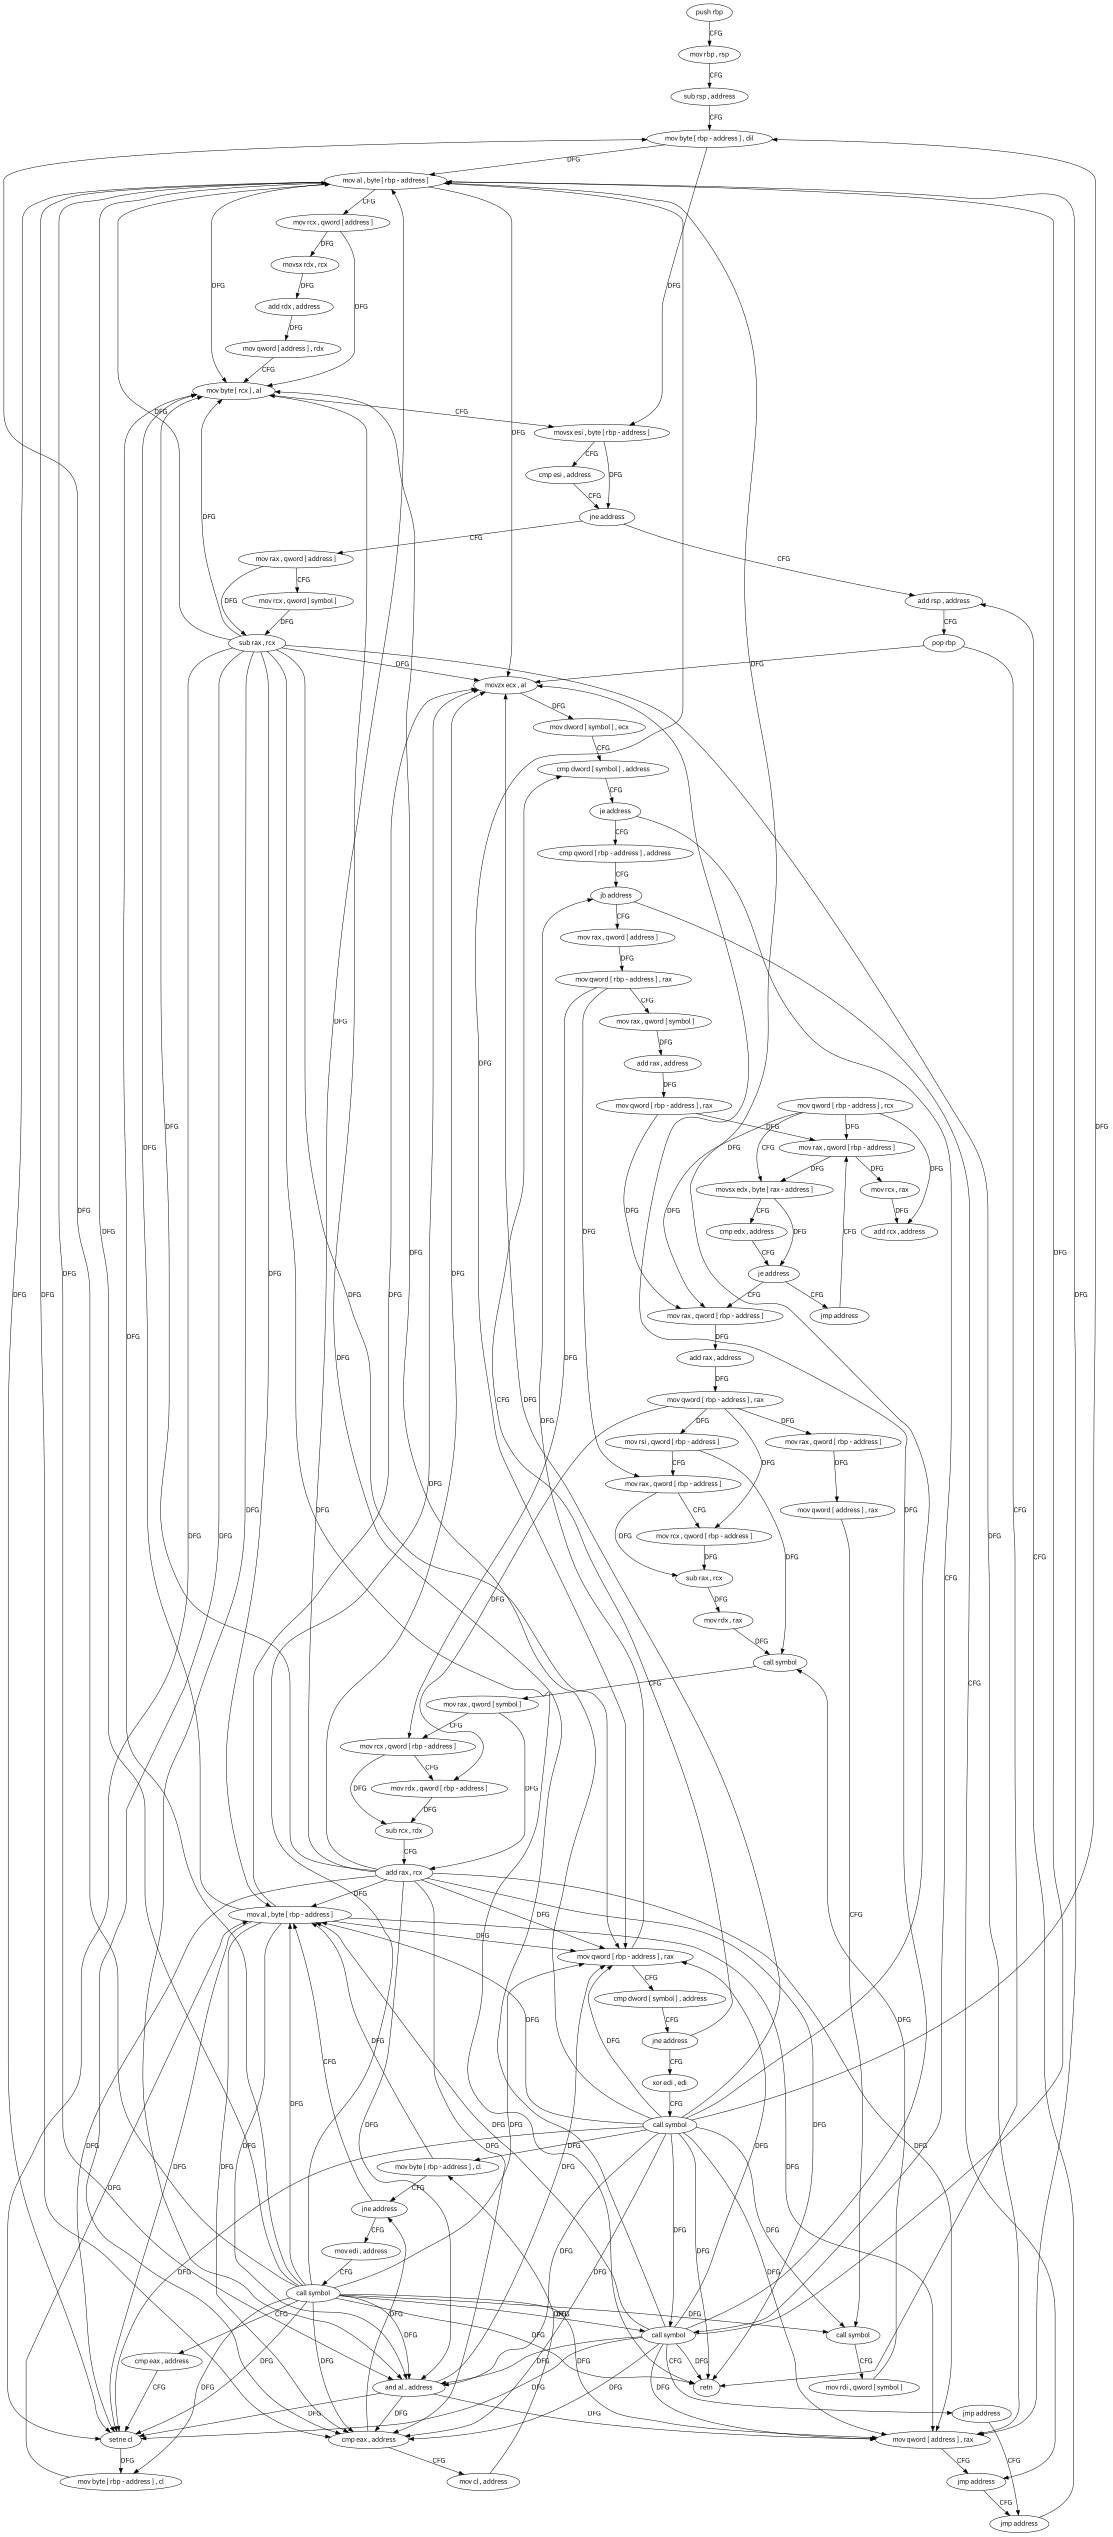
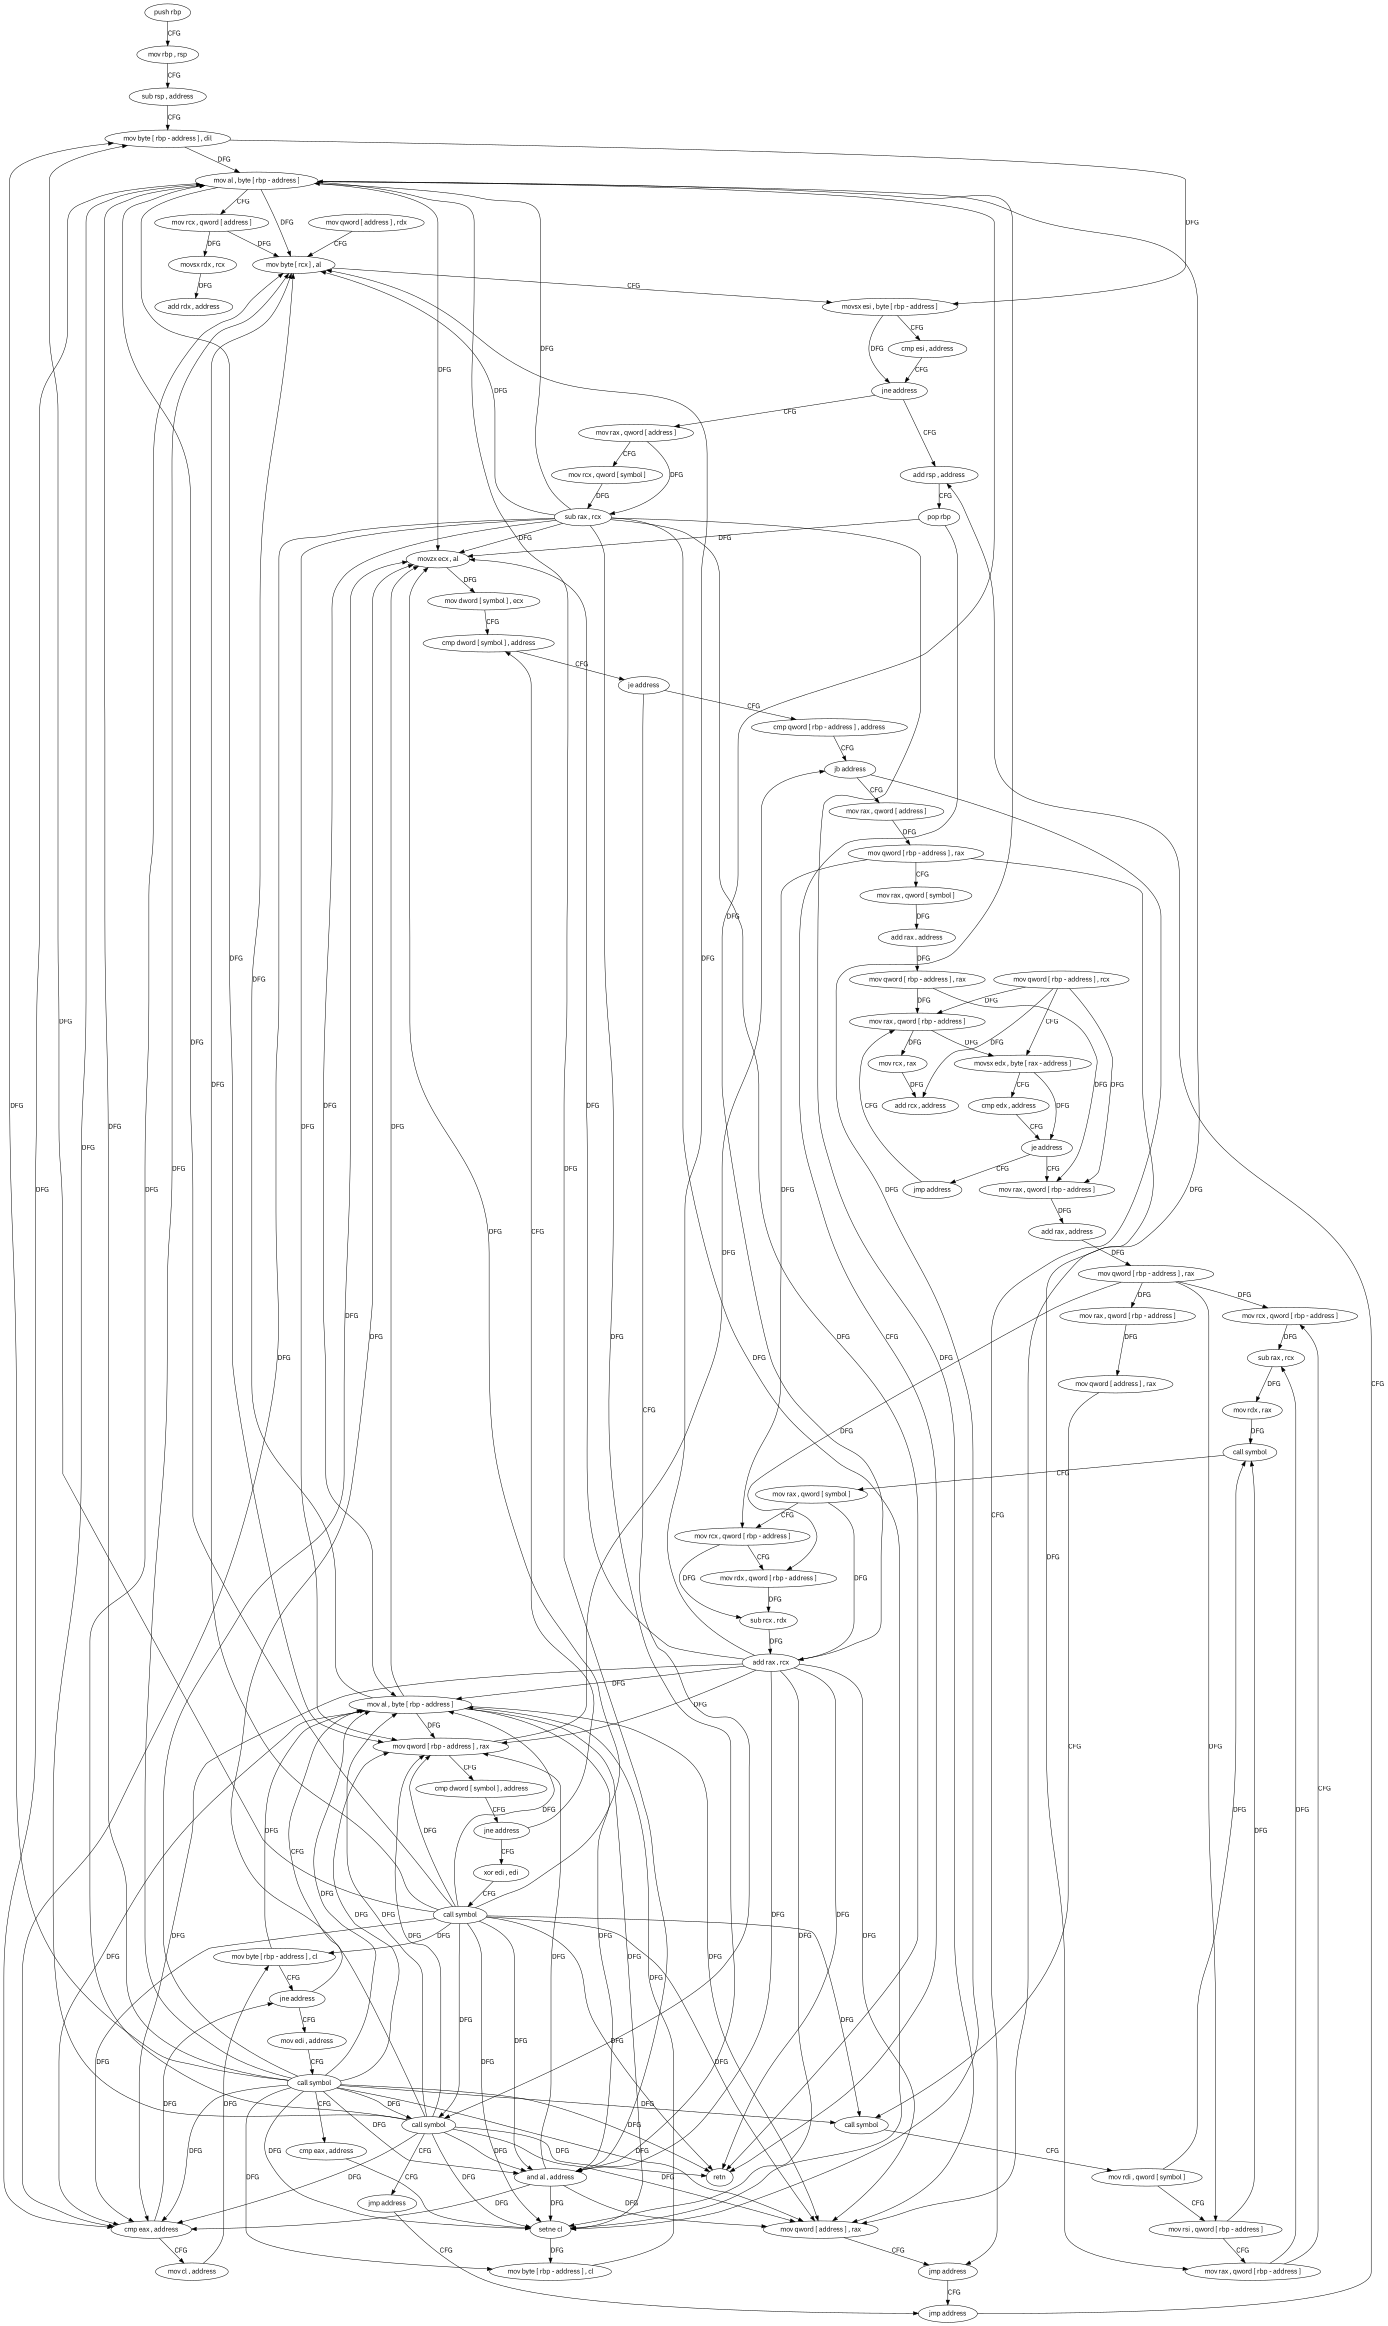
  digraph {
    fontname="IBM Plex Sans"
    node [fontname="IBM Plex Sans"]
    edge [fontname="IBM Plex Sans"]
    n1 [label="push rbp"]
    n2 [label="mov rbp , rsp"]
    n3 [label="sub rsp , address"]
    n4 [label="mov byte [ rbp - address ] , dil"]
    n5 [label="mov al , byte [ rbp - address ]"]
    n6 [label="movsx esi , byte [ rbp - address ]"]
    n7 [label="mov rcx , qword [ address ]"]
    n8 [label="mov byte [ rcx ] , al"]
    n9 [label="mov qword [ rbp - address ] , rax"]
    n10 [label="cmp eax , address"]
    n11 [label="and al , address"]
    n12 [label="movzx ecx , al"]
    n13 [label="setne cl"]
    n14 [label="mov qword [ address ] , rax"]
    n15 [label="cmp esi , address"]
    n16 [label="jne address"]
    n17 [label="movsx rdx , rcx"]
    n18 [label="cmp dword [ symbol ] , address"]
    n19 [label="jb address"]
    n20 [label="mov cl , address"]
    n21 [label="jne address"]
    n22 [label="mov dword [ symbol ] , ecx"]
    n23 [label="mov byte [ rbp - address ] , cl"]
    n24 [label="jmp address"]
    n25 [label="add rdx , address"]
    n26 [label="mov qword [ address ] , rdx"]
    n27 [label="add rsp , address"]
    n28 [label="mov rax , qword [ address ]"]
    n29 [label="pop rbp"]
    n30 [label="mov rcx , qword [ symbol ]"]
    n31 [label="sub rax , rcx"]
    n32 [label=retn]
    n33 [label="mov al , byte [ rbp - address ]"]
    n34 [label="jne address"]
    n35 [label="mov rax , qword [ address ]"]
    n36 [label="cmp dword [ symbol ] , address"]
    n37 [label="xor edi , edi"]
    n38 [label="je address"]
    n39 [label="call symbol"]
    n40 [label="cmp qword [ rbp - address ] , address"]
    n41 [label="call symbol"]
    n42 [label="mov byte [ rbp - address ] , cl"]
    n43 [label="call symbol"]
    n44 [label="jmp address"]
    n45 [label="jmp address"]
    n46 [label="mov rdi , qword [ symbol ]"]
    n47 [label="mov edi , address"]
    n48 [label="call symbol"]
    n49 [label="cmp eax , address"]
    n50 [label="mov qword [ rbp - address ] , rax"]
    n51 [label="mov rax , qword [ symbol ]"]
    n52 [label="mov rax , qword [ rbp - address ]"]
    n53 [label="mov rcx , qword [ rbp - address ]"]
    n54 [label="add rax , address"]
    n55 [label="mov rcx , qword [ rbp - address ]"]
    n56 [label="sub rax , rcx"]
    n57 [label="mov rdx , qword [ rbp - address ]"]
    n58 [label="sub rcx , rdx"]
    n59 [label="mov qword [ rbp - address ] , rax"]
    n60 [label="mov rax , qword [ rbp - address ]"]
    n61 [label="mov rax , qword [ rbp - address ]"]
    n62 [label="mov rcx , rax"]
    n63 [label="movsx edx , byte [ rax - address ]"]
    n64 [label="add rax , address"]
    n65 [label="add rcx , address"]
    n66 [label="cmp edx , address"]
    n67 [label="je address"]
    n68 [label="mov qword [ rbp - address ] , rax"]
    n69 [label="mov rax , qword [ rbp - address ]"]
    n70 [label="mov rsi , qword [ rbp - address ]"]
    n71 [label="mov qword [ address ] , rax"]
    n72 [label="call symbol"]
    n73 [label="mov rax , qword [ symbol ]"]
    n74 [label="mov rdx , rax"]
    n75 [label="add rax , rcx"]
    n76 [label="jmp address"]
    n77 [label="mov qword [ rbp - address ] , rcx"]
    n1 -> n2 [label=CFG]
    n2 -> n3 [label=CFG]
    n3 -> n4 [label=CFG]
    n4 -> n5 [label=DFG]
    n4 -> n6 [label=DFG]
    n5 -> n7 [label=CFG]
    n5 -> n8 [label=DFG]
    n5 -> n9 [label=DFG]
    n5 -> n10 [label=DFG]
    n5 -> n11 [label=DFG]
    n5 -> n12 [label=DFG]
    n5 -> n13 [label=DFG]
    n5 -> n14 [label=DFG]
    n6 -> n15 [label=CFG]
    n6 -> n16 [label=DFG]
    n7 -> n8 [label=DFG]
    n7 -> n17 [label=DFG]
    n8 -> n6 [label=CFG]
    n9 -> n18 [label=CFG]
    n9 -> n19 [label=DFG]
    n10 -> n20 [label=CFG]
    n10 -> n21 [label=DFG]
    n11 -> n9 [label=DFG]
    n11 -> n10 [label=DFG]
    n11 -> n13 [label=DFG]
    n11 -> n14 [label=DFG]
    n12 -> n22 [label=DFG]
    n13 -> n23 [label=DFG]
    n14 -> n24 [label=CFG]
    n15 -> n16 [label=CFG]
    n16 -> n27 [label=CFG]
    n16 -> n28 [label=CFG]
    n17 -> n25 [label=DFG]
    n18 -> n34 [label=CFG]
    n19 -> n24 [label=CFG]
    n19 -> n35 [label=CFG]
    n20 -> n42 [label=DFG]
    n21 -> n33 [label=CFG]
    n21 -> n47 [label=CFG]
    n22 -> n36 [label=CFG]
    n23 -> n33 [label=DFG]
    n24 -> n45 [label=CFG]
-   n25 -> n26 [label=DFG]
    n26 -> n8 [label=CFG]
    n27 -> n29 [label=CFG]
    n28 -> n30 [label=CFG]
    n28 -> n31 [label=DFG]
    n29 -> n12 [label=DFG]
    n29 -> n32 [label=CFG]
    n30 -> n31 [label=DFG]
    n31 -> n5 [label=DFG]
    n31 -> n8 [label=DFG]
    n31 -> n9 [label=DFG]
    n31 -> n10 [label=DFG]
    n31 -> n11 [label=DFG]
    n31 -> n12 [label=DFG]
    n31 -> n13 [label=DFG]
    n31 -> n14 [label=DFG]
    n31 -> n32 [label=DFG]
    n31 -> n33 [label=DFG]
    n33 -> n8 [label=DFG]
    n33 -> n9 [label=DFG]
    n33 -> n10 [label=DFG]
    n33 -> n11 [label=DFG]
    n33 -> n12 [label=DFG]
    n33 -> n13 [label=DFG]
    n33 -> n14 [label=DFG]
    n34 -> n36 [label=CFG]
    n34 -> n37 [label=CFG]
    n35 -> n50 [label=DFG]
    n36 -> n38 [label=CFG]
    n37 -> n39 [label=CFG]
    n38 -> n40 [label=CFG]
    n38 -> n41 [label=CFG]
    n39 -> n4 [label=DFG]
    n39 -> n5 [label=DFG]
    n39 -> n8 [label=DFG]
    n39 -> n9 [label=DFG]
    n39 -> n10 [label=DFG]
    n39 -> n11 [label=DFG]
    n39 -> n12 [label=DFG]
    n39 -> n13 [label=DFG]
    n39 -> n14 [label=DFG]
    n39 -> n32 [label=DFG]
    n39 -> n33 [label=DFG]
    n39 -> n41 [label=DFG]
    n39 -> n42 [label=DFG]
    n39 -> n43 [label=DFG]
    n40 -> n19 [label=CFG]
    n41 -> n5 [label=DFG]
    n41 -> n8 [label=DFG]
    n41 -> n9 [label=DFG]
    n41 -> n10 [label=DFG]
    n41 -> n11 [label=DFG]
    n41 -> n12 [label=DFG]
    n41 -> n13 [label=DFG]
    n41 -> n14 [label=DFG]
    n41 -> n32 [label=DFG]
    n41 -> n33 [label=DFG]
    n41 -> n44 [label=CFG]
    n42 -> n21 [label=CFG]
    n42 -> n33 [label=DFG]
    n43 -> n46 [label=CFG]
    n44 -> n45 [label=CFG]
    n45 -> n27 [label=CFG]
+   n46 -> n70 [label=CFG]
    n46 -> n72 [label=DFG]
    n47 -> n48 [label=CFG]
    n48 -> n4 [label=DFG]
    n48 -> n5 [label=DFG]
    n48 -> n8 [label=DFG]
    n48 -> n9 [label=DFG]
    n48 -> n10 [label=DFG]
    n48 -> n11 [label=DFG]
    n48 -> n12 [label=DFG]
    n48 -> n13 [label=DFG]
    n48 -> n14 [label=DFG]
    n48 -> n23 [label=DFG]
    n48 -> n32 [label=DFG]
    n48 -> n33 [label=DFG]
    n48 -> n41 [label=DFG]
    n48 -> n43 [label=DFG]
    n48 -> n49 [label=CFG]
    n49 -> n13 [label=CFG]
    n50 -> n51 [label=CFG]
    n50 -> n52 [label=DFG]
    n50 -> n53 [label=DFG]
    n51 -> n54 [label=DFG]
    n52 -> n55 [label=CFG]
    n52 -> n56 [label=DFG]
    n53 -> n57 [label=CFG]
    n53 -> n58 [label=DFG]
    n54 -> n59 [label=DFG]
    n55 -> n56 [label=DFG]
    n56 -> n74 [label=DFG]
    n57 -> n58 [label=DFG]
-   n58 -> n75 [label=CFG]
+   n58 -> n75 [label=DFG]
    n59 -> n60 [label=DFG]
    n59 -> n61 [label=DFG]
    n60 -> n62 [label=DFG]
    n60 -> n63 [label=DFG]
    n61 -> n64 [label=DFG]
    n62 -> n65 [label=DFG]
    n63 -> n66 [label=CFG]
    n63 -> n67 [label=DFG]
    n64 -> n68 [label=DFG]
    n66 -> n67 [label=CFG]
    n67 -> n61 [label=CFG]
    n67 -> n76 [label=CFG]
    n68 -> n55 [label=DFG]
    n68 -> n57 [label=DFG]
    n68 -> n69 [label=DFG]
    n68 -> n70 [label=DFG]
    n69 -> n71 [label=DFG]
    n70 -> n52 [label=CFG]
    n70 -> n72 [label=DFG]
    n71 -> n43 [label=CFG]
    n72 -> n73 [label=CFG]
    n73 -> n53 [label=CFG]
    n73 -> n75 [label=DFG]
    n74 -> n72 [label=DFG]
    n75 -> n5 [label=DFG]
    n75 -> n8 [label=DFG]
    n75 -> n9 [label=DFG]
    n75 -> n10 [label=DFG]
    n75 -> n11 [label=DFG]
    n75 -> n12 [label=DFG]
    n75 -> n13 [label=DFG]
    n75 -> n14 [label=DFG]
    n75 -> n32 [label=DFG]
    n75 -> n33 [label=DFG]
    n76 -> n60 [label=CFG]
    n77 -> n60 [label=DFG]
    n77 -> n61 [label=DFG]
    n77 -> n63 [label=CFG]
    n77 -> n65 [label=DFG]
  }
